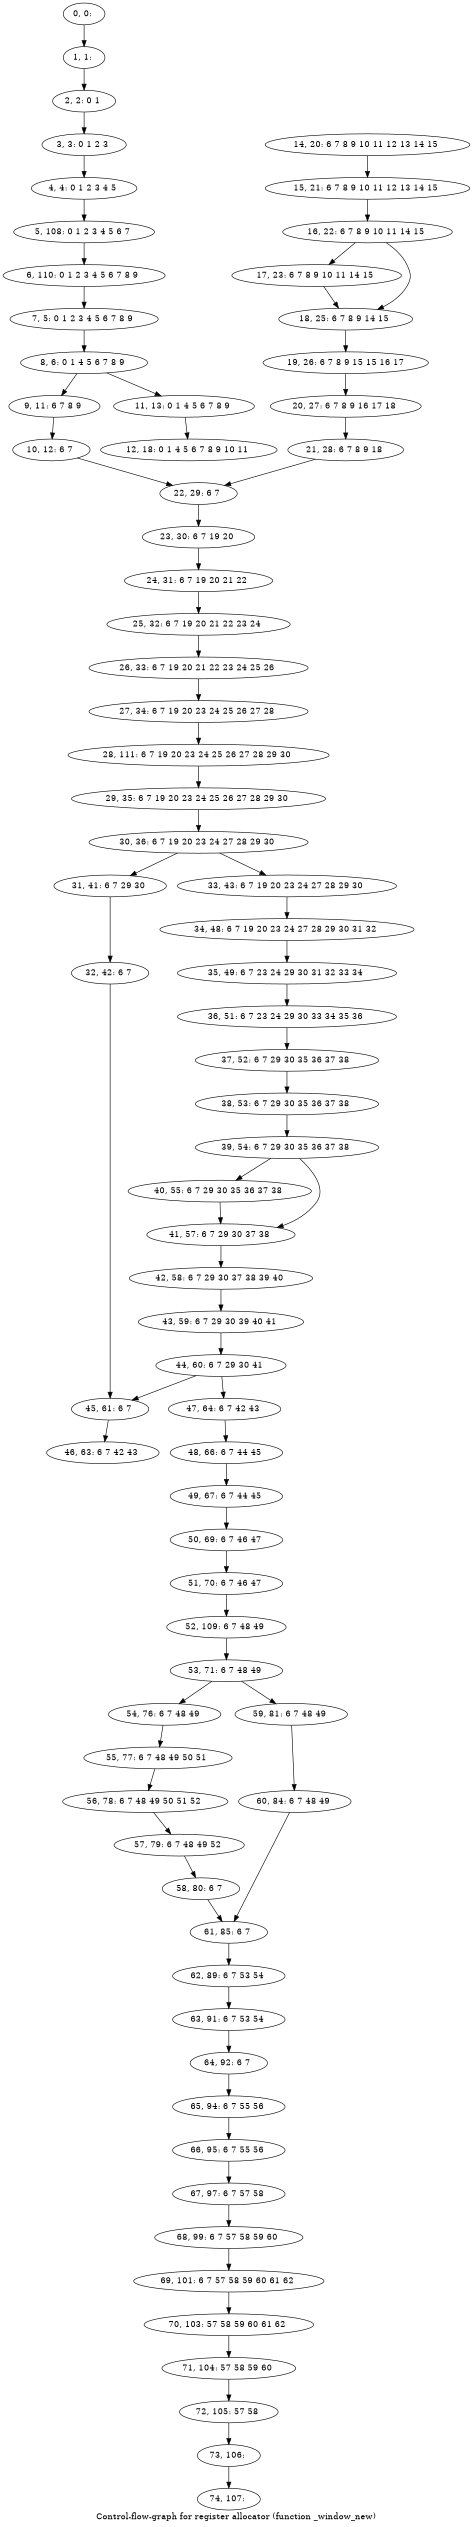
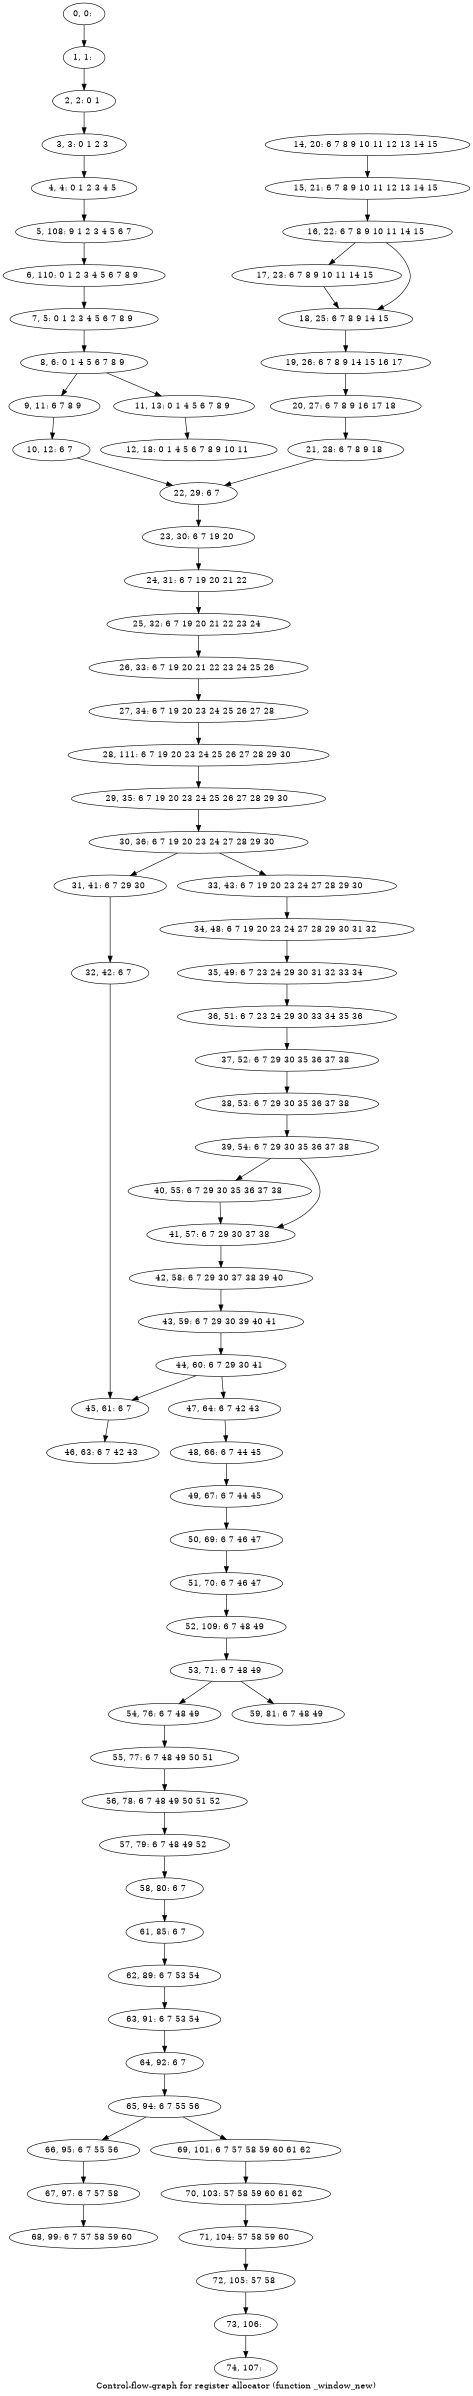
  digraph {
    label="Control-flow-graph for register allocator (function _window_new)"
    n1 [label="0, 0: "]
    n2 [label="1, 1: "]
    n3 [label="2, 2: 0 1 "]
    n4 [label="3, 3: 0 1 2 3 "]
    n5 [label="4, 4: 0 1 2 3 4 5 "]
-   n6 [label="5, 108: 0 1 2 3 4 5 6 7 "]
+   n6 [label="5, 108: 9 1 2 3 4 5 6 7"]
    n7 [label="6, 110: 0 1 2 3 4 5 6 7 8 9 "]
    n8 [label="7, 5: 0 1 2 3 4 5 6 7 8 9 "]
    n9 [label="8, 6: 0 1 4 5 6 7 8 9 "]
    n10 [label="9, 11: 6 7 8 9 "]
    n11 [label="11, 13: 0 1 4 5 6 7 8 9 "]
    n12 [label="10, 12: 6 7 "]
    n13 [label="12, 18: 0 1 4 5 6 7 8 9 10 11 "]
    n14 [label="22, 29: 6 7 "]
    n15 [label="23, 30: 6 7 19 20 "]
    n16 [label="14, 20: 6 7 8 9 10 11 12 13 14 15 "]
    n17 [label="15, 21: 6 7 8 9 10 11 12 13 14 15 "]
    n18 [label="16, 22: 6 7 8 9 10 11 14 15 "]
    n19 [label="17, 23: 6 7 8 9 10 11 14 15 "]
    n20 [label="18, 25: 6 7 8 9 14 15 "]
-   n21 [label="19, 26: 6 7 8 9 15 15 16 17"]
+   n21 [label="19, 26: 6 7 8 9 14 15 16 17 "]
    n22 [label="20, 27: 6 7 8 9 16 17 18 "]
    n23 [label="21, 28: 6 7 8 9 18 "]
    n24 [label="24, 31: 6 7 19 20 21 22 "]
    n25 [label="25, 32: 6 7 19 20 21 22 23 24 "]
    n26 [label="26, 33: 6 7 19 20 21 22 23 24 25 26 "]
    n27 [label="27, 34: 6 7 19 20 23 24 25 26 27 28 "]
    n28 [label="28, 111: 6 7 19 20 23 24 25 26 27 28 29 30 "]
    n29 [label="29, 35: 6 7 19 20 23 24 25 26 27 28 29 30 "]
    n30 [label="30, 36: 6 7 19 20 23 24 27 28 29 30 "]
    n31 [label="31, 41: 6 7 29 30 "]
    n32 [label="33, 43: 6 7 19 20 23 24 27 28 29 30 "]
    n33 [label="32, 42: 6 7 "]
    n34 [label="34, 48: 6 7 19 20 23 24 27 28 29 30 31 32 "]
    n35 [label="45, 61: 6 7 "]
    n36 [label="46, 63: 6 7 42 43 "]
    n37 [label="35, 49: 6 7 23 24 29 30 31 32 33 34 "]
    n38 [label="36, 51: 6 7 23 24 29 30 33 34 35 36 "]
    n39 [label="37, 52: 6 7 29 30 35 36 37 38 "]
    n40 [label="38, 53: 6 7 29 30 35 36 37 38 "]
    n41 [label="39, 54: 6 7 29 30 35 36 37 38 "]
    n42 [label="40, 55: 6 7 29 30 35 36 37 38 "]
    n43 [label="41, 57: 6 7 29 30 37 38 "]
    n44 [label="42, 58: 6 7 29 30 37 38 39 40 "]
    n45 [label="43, 59: 6 7 29 30 39 40 41 "]
    n46 [label="44, 60: 6 7 29 30 41 "]
    n47 [label="47, 64: 6 7 42 43 "]
    n48 [label="48, 66: 6 7 44 45 "]
    n49 [label="49, 67: 6 7 44 45 "]
    n50 [label="50, 69: 6 7 46 47 "]
    n51 [label="51, 70: 6 7 46 47 "]
    n52 [label="52, 109: 6 7 48 49 "]
    n53 [label="53, 71: 6 7 48 49 "]
    n54 [label="54, 76: 6 7 48 49 "]
    n55 [label="59, 81: 6 7 48 49 "]
    n56 [label="55, 77: 6 7 48 49 50 51 "]
-   n57 [label="60, 84: 6 7 48 49 "]
    n58 [label="56, 78: 6 7 48 49 50 51 52 "]
    n59 [label="57, 79: 6 7 48 49 52 "]
    n60 [label="58, 80: 6 7 "]
    n61 [label="61, 85: 6 7 "]
    n62 [label="62, 89: 6 7 53 54 "]
    n63 [label="63, 91: 6 7 53 54 "]
    n64 [label="64, 92: 6 7 "]
    n65 [label="65, 94: 6 7 55 56 "]
    n66 [label="66, 95: 6 7 55 56 "]
    n67 [label="67, 97: 6 7 57 58 "]
    n68 [label="68, 99: 6 7 57 58 59 60 "]
    n69 [label="69, 101: 6 7 57 58 59 60 61 62 "]
    n70 [label="70, 103: 57 58 59 60 61 62 "]
    n71 [label="71, 104: 57 58 59 60 "]
    n72 [label="72, 105: 57 58 "]
    n73 [label="73, 106: "]
    n74 [label="74, 107: "]
    n1 -> n2
    n2 -> n3
    n3 -> n4
    n4 -> n5
    n5 -> n6
    n6 -> n7
    n7 -> n8
    n8 -> n9
    n9 -> n10
    n9 -> n11
    n10 -> n12
    n11 -> n13
    n12 -> n14
    n14 -> n15
    n15 -> n24
    n16 -> n17
    n17 -> n18
    n18 -> n19
    n18 -> n20
    n19 -> n20
    n20 -> n21
    n21 -> n22
    n22 -> n23
    n23 -> n14
    n24 -> n25
    n25 -> n26
    n26 -> n27
    n27 -> n28
    n28 -> n29
    n29 -> n30
    n30 -> n31
    n30 -> n32
    n31 -> n33
    n32 -> n34
    n33 -> n35
    n34 -> n37
    n35 -> n36
    n37 -> n38
    n38 -> n39
    n39 -> n40
    n40 -> n41
    n41 -> n42
    n41 -> n43
    n42 -> n43
    n43 -> n44
    n44 -> n45
    n45 -> n46
    n46 -> n35
    n46 -> n47
    n47 -> n48
    n48 -> n49
    n49 -> n50
    n50 -> n51
    n51 -> n52
    n52 -> n53
    n53 -> n54
    n53 -> n55
    n54 -> n56
-   n55 -> n57
    n56 -> n58
-   n57 -> n61
    n58 -> n59
    n59 -> n60
    n60 -> n61
    n61 -> n62
    n62 -> n63
    n63 -> n64
    n64 -> n65
    n65 -> n66
    n66 -> n67
    n67 -> n68
-   n68 -> n69
+   n65 -> n69
    n69 -> n70
    n70 -> n71
    n71 -> n72
    n72 -> n73
    n73 -> n74
  }
